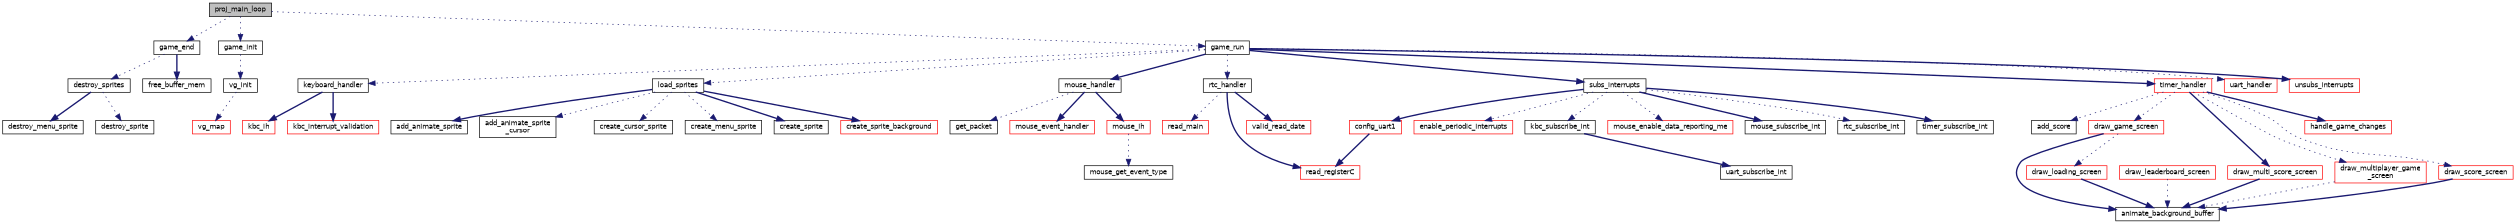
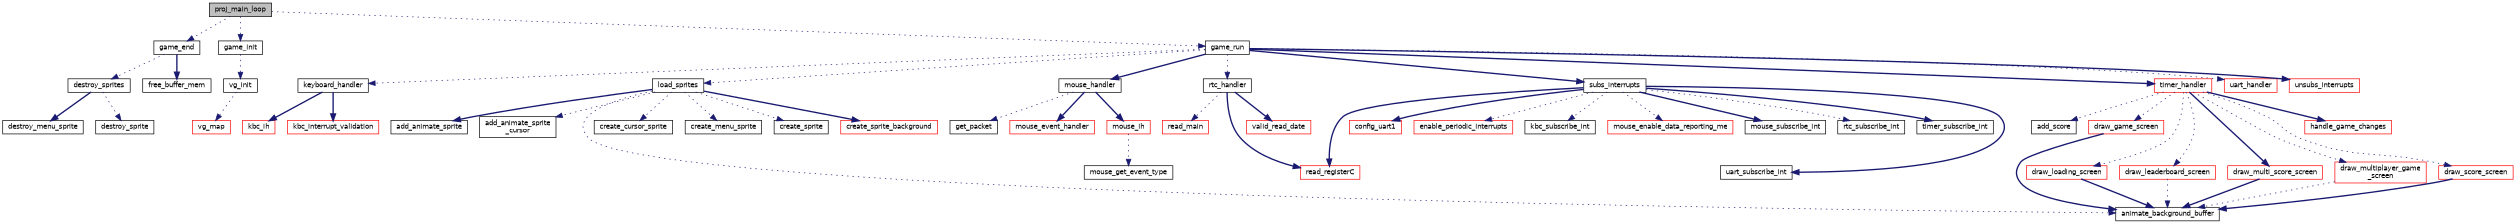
  digraph {
    rankdir=TB
    node [color=black fillcolor=white fontname=Helvetica fontsize=10 shape=record style=filled]
    edge [color=midnightblue fontname=Helvetica fontsize=10 labelfontname=Helvetica labelfontsize=10 style=dotted]
    n1 [fillcolor=grey75 fontcolor=black height=0.2 label=proj_main_loop width=0.4]
    n2 [height=0.2 label=game_end width=0.4]
    n3 [height=0.2 label=game_init width=0.4]
    n4 [height=0.2 label=game_run width=0.4]
    n5 [height=0.2 label=destroy_sprites width=0.4]
    n6 [height=0.2 label=free_buffer_mem width=0.4]
    n7 [height=0.2 label=vg_init width=0.4]
    n8 [height=0.2 label=keyboard_handler width=0.4]
    n9 [height=0.2 label=load_sprites width=0.4]
    n10 [height=0.2 label=mouse_handler width=0.4]
    n11 [height=0.2 label=rtc_handler width=0.4]
    n12 [height=0.2 label=subs_interrupts width=0.4]
    n13 [color=red height=0.2 label=timer_handler width=0.4]
    n14 [color=red height=0.2 label=uart_handler width=0.4]
    n15 [color=red height=0.2 label=unsubs_interrupts width=0.4]
    n16 [height=0.2 label=destroy_menu_sprite width=0.4]
    n17 [height=0.2 label=destroy_sprite width=0.4]
    n18 [color=red height=0.2 label=vg_map width=0.4]
    n19 [color=red height=0.2 label=kbc_ih width=0.4]
    n20 [color=red height=0.2 label=kbc_interrupt_validation width=0.4]
    n21 [height=0.2 label=add_animate_sprite width=0.4]
    n22 [height=0.2 label="add_animate_sprite\l_cursor" width=0.4]
    n23 [height=0.2 label=animate_background_buffer width=0.4]
    n24 [height=0.2 label=create_cursor_sprite width=0.4]
    n25 [height=0.2 label=create_menu_sprite width=0.4]
    n26 [height=0.2 label=create_sprite width=0.4]
    n27 [color=red height=0.2 label=create_sprite_background width=0.4]
    n28 [height=0.2 label=get_packet width=0.4]
    n29 [color=red height=0.2 label=mouse_event_handler width=0.4]
    n30 [color=red height=0.2 label=mouse_ih width=0.4]
    n31 [color=red height=0.2 label=read_main width=0.4]
    n32 [color=red height=0.2 label=read_registerC width=0.4]
    n33 [color=red height=0.2 label=valid_read_date width=0.4]
    n34 [color=red height=0.2 label=config_uart1 width=0.4]
    n35 [color=red height=0.2 label=enable_periodic_interrupts width=0.4]
    n36 [height=0.2 label=kbc_subscribe_int width=0.4]
    n37 [color=red height=0.2 label=mouse_enable_data_reporting_me width=0.4]
    n38 [height=0.2 label=mouse_subscribe_int width=0.4]
    n39 [height=0.2 label=rtc_subscribe_int width=0.4]
    n40 [height=0.2 label=timer_subscribe_int width=0.4]
    n41 [height=0.2 label=uart_subscribe_int width=0.4]
    n42 [height=0.2 label=add_score width=0.4]
    n43 [color=red height=0.2 label=draw_game_screen width=0.4]
    n44 [color=red height=0.2 label=draw_leaderboard_screen width=0.4]
    n45 [color=red height=0.2 label=draw_loading_screen width=0.4]
    n46 [color=red height=0.2 label=draw_multi_score_screen width=0.4]
    n47 [color=red height=0.2 label="draw_multiplayer_game\l_screen" width=0.4]
    n48 [color=red height=0.2 label=draw_score_screen width=0.4]
    n49 [color=red height=0.2 label=handle_game_changes width=0.4]
    n50 [height=0.2 label=mouse_get_event_type width=0.4]
    n1 -> n2
    n1 -> n3
    n1 -> n4
    n2 -> n5
    n2 -> n6 [style=bold]
    n3 -> n7
    n4 -> n8
    n4 -> n9
    n4 -> n10 [style=bold]
    n4 -> n11
    n4 -> n12 [style=bold]
    n4 -> n13 [style=bold]
    n4 -> n14
    n4 -> n15 [style=bold]
    n5 -> n16 [style=bold]
    n5 -> n17
    n7 -> n18
    n8 -> n19 [style=bold]
    n8 -> n20 [style=bold]
    n9 -> n21 [style=bold]
    n9 -> n22
+   n9 -> n23
    n9 -> n24
    n9 -> n25
-   n9 -> n26 [style=bold]
+   n9 -> n26
    n9 -> n27 [style=bold]
    n10 -> n28
    n10 -> n29 [style=bold]
    n10 -> n30 [style=bold]
    n11 -> n31
    n11 -> n32 [style=bold]
    n11 -> n33 [style=bold]
-   n34 -> n32 [style=bold]
+   n12 -> n32 [style=bold]
    n12 -> n34 [style=bold]
    n12 -> n35
    n12 -> n36
    n12 -> n37
    n12 -> n38 [style=bold]
    n12 -> n39
    n12 -> n40 [style=bold]
-   n36 -> n41 [style=bold]
+   n12 -> n41 [style=bold]
    n13 -> n42
    n13 -> n43
-   n43 -> n45
+   n13 -> n44
+   n13 -> n45
    n13 -> n46 [style=bold]
    n13 -> n47
    n13 -> n48
    n13 -> n49 [style=bold]
    n30 -> n50
    n43 -> n23 [style=bold]
    n44 -> n23
    n45 -> n23 [style=bold]
    n46 -> n23 [style=bold]
    n47 -> n23
    n48 -> n23 [style=bold]
  }
